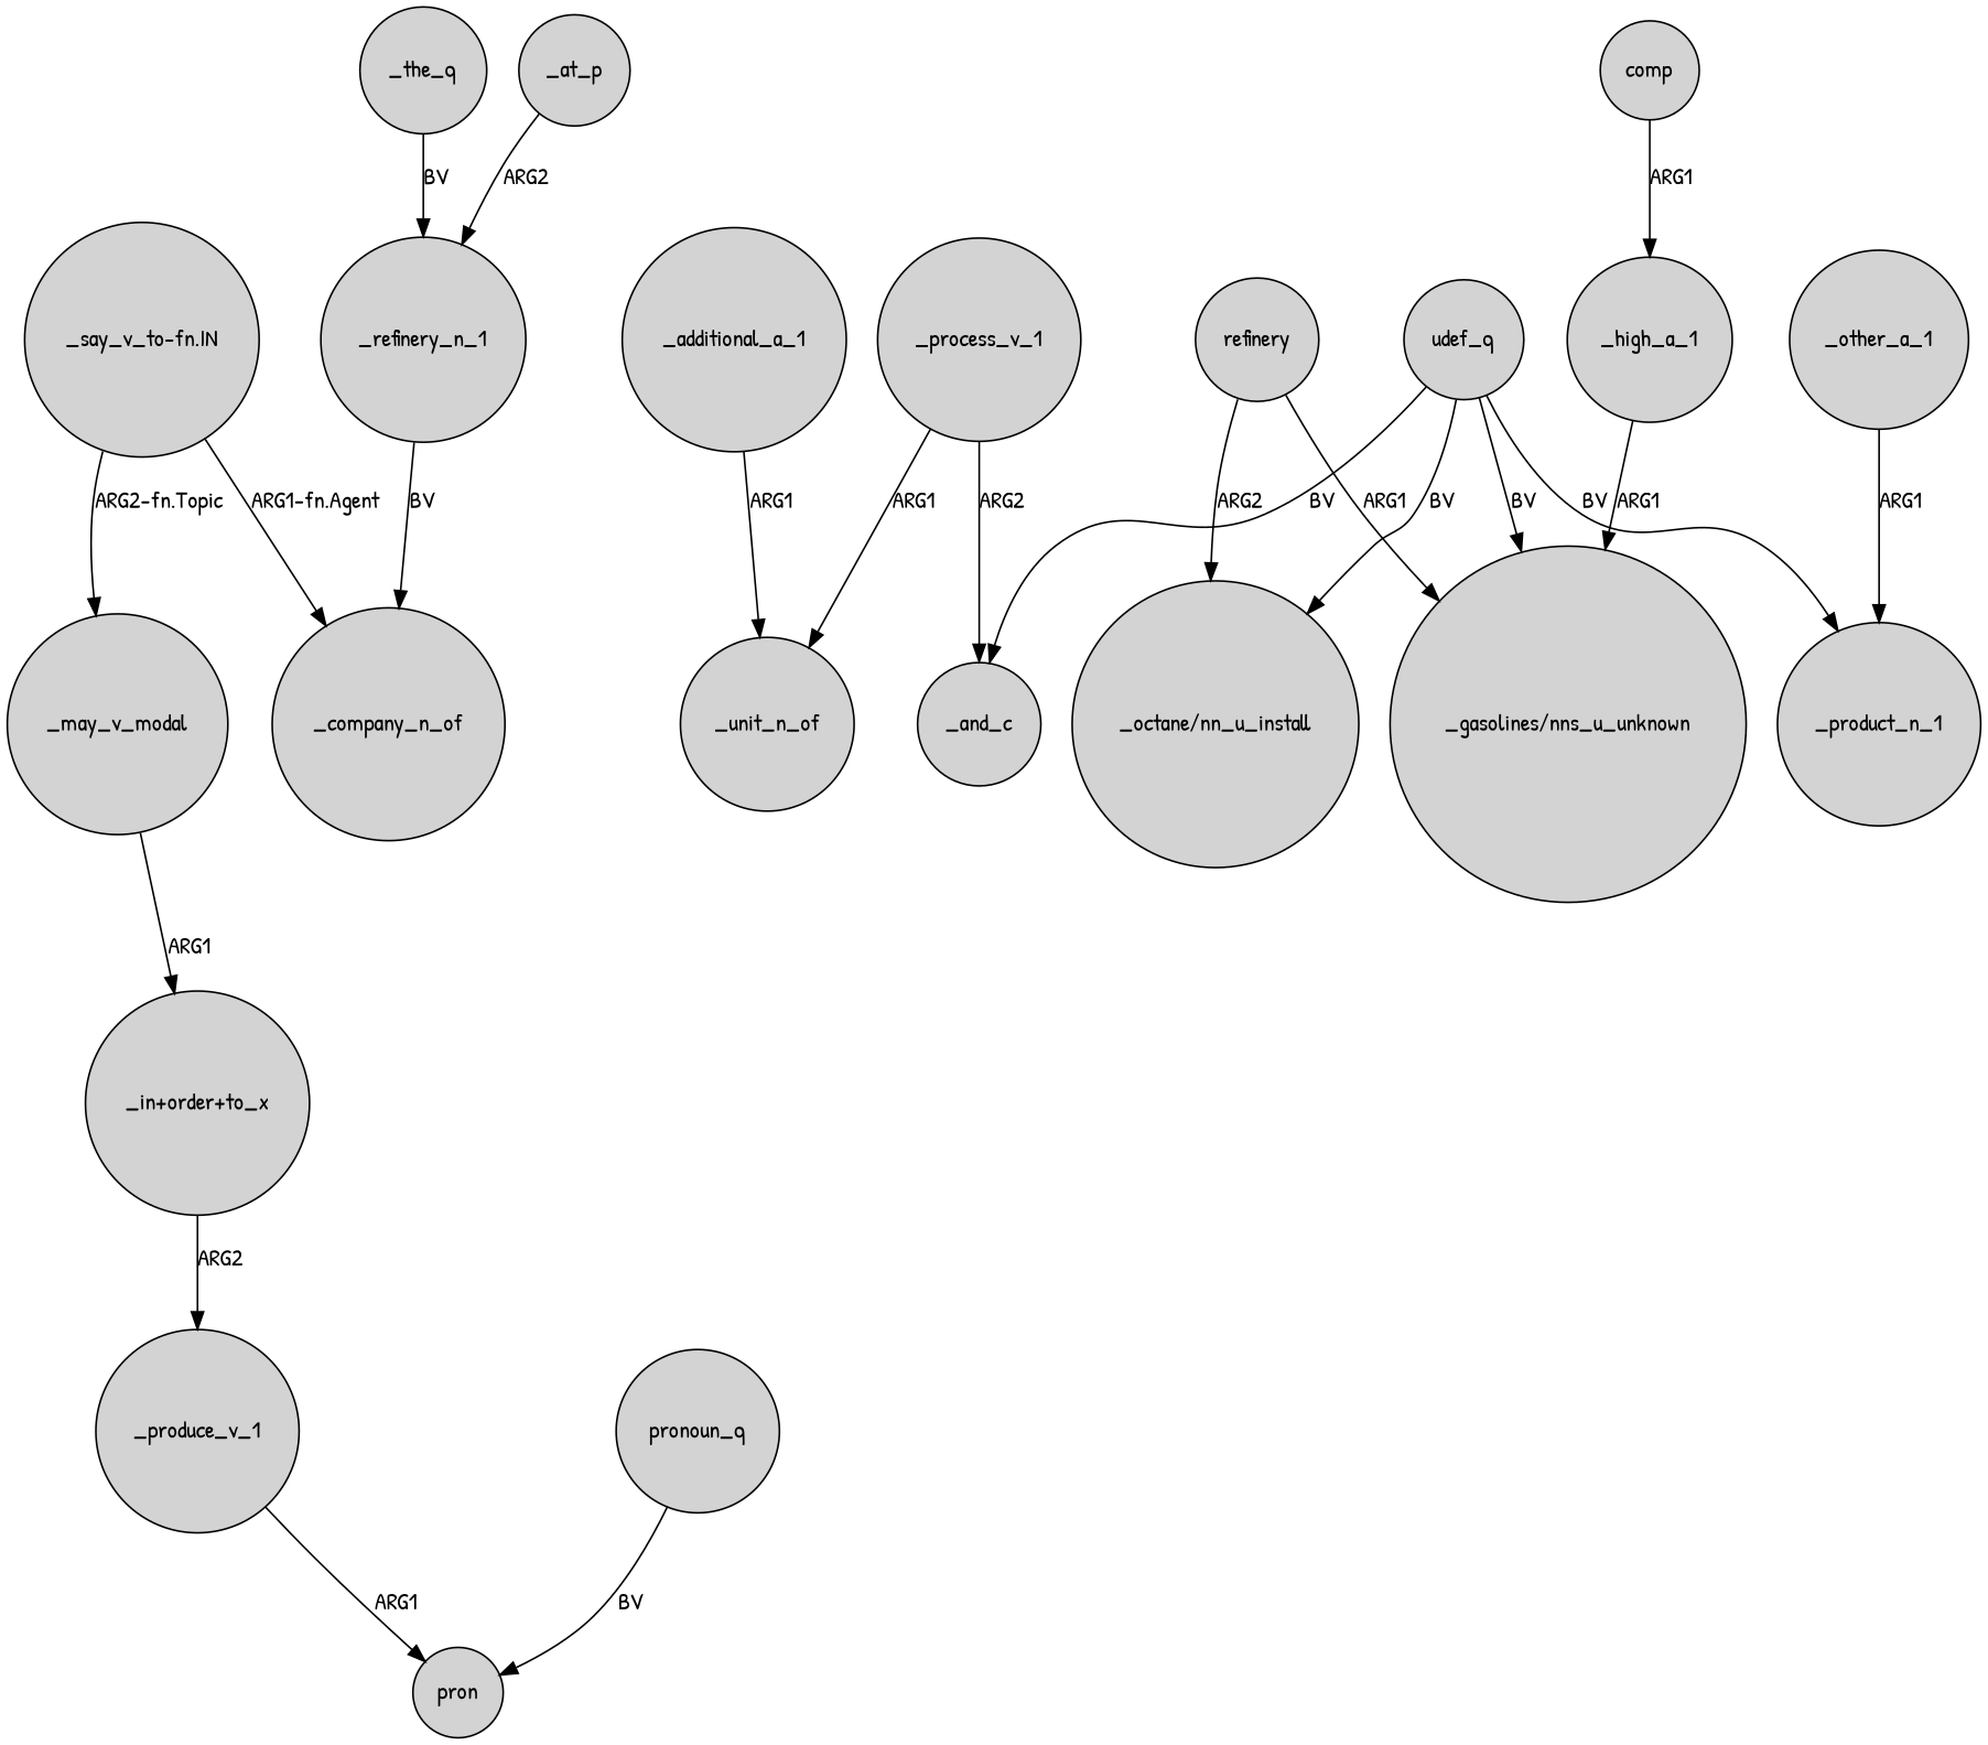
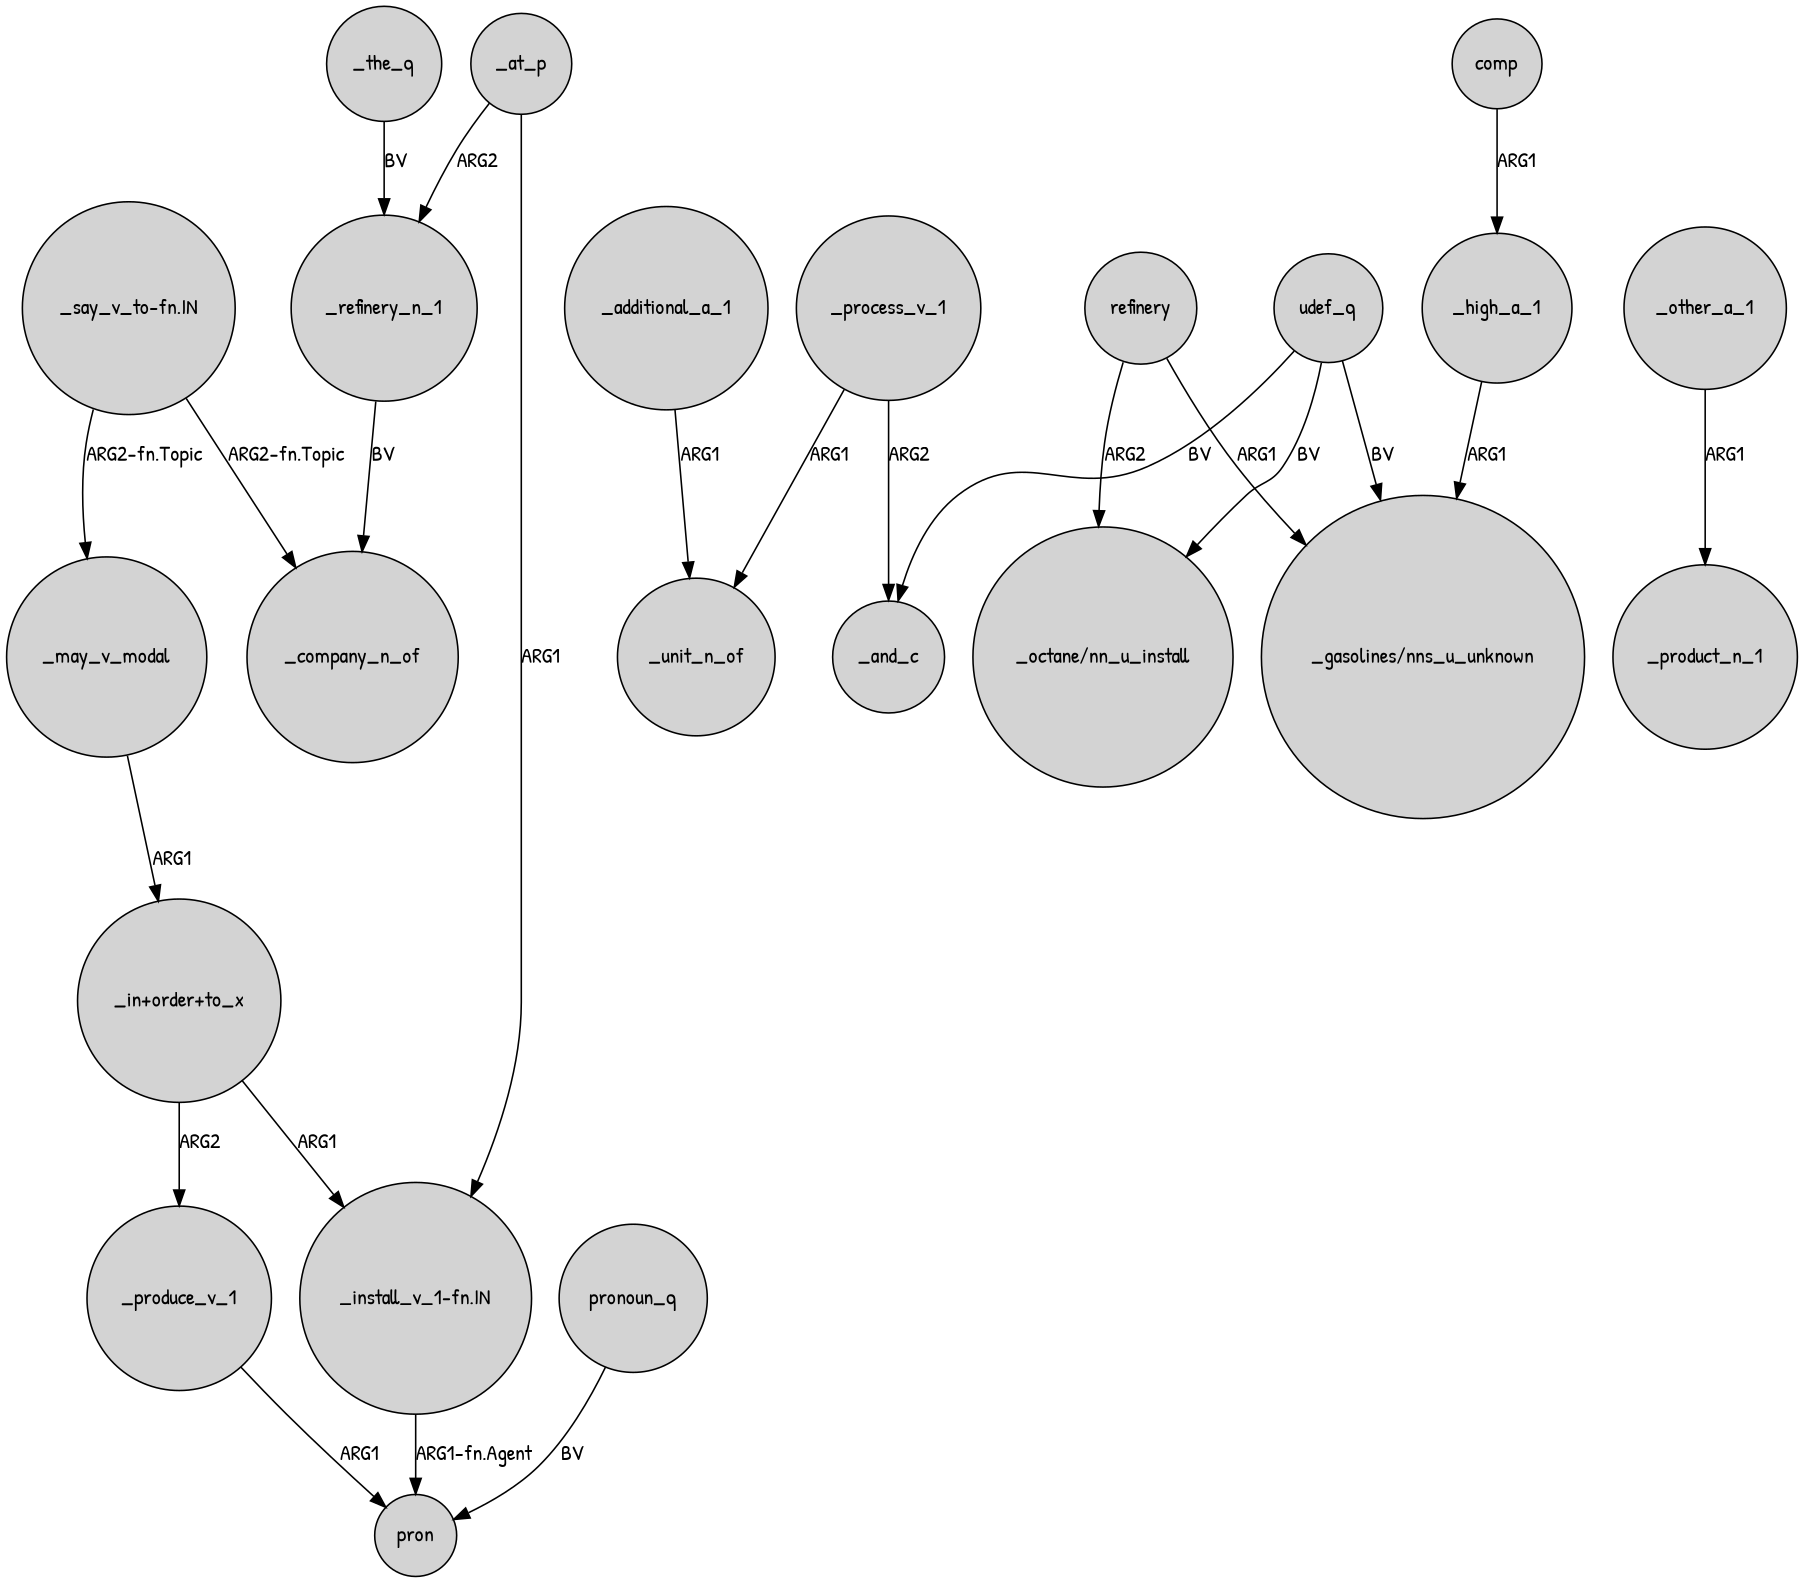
  digraph {
    fontname="Patrick Hand"
    node [fontname="Patrick Hand" shape=circle style=filled]
    edge [fontname="Patrick Hand"]
+   "_install_v_1-fn.IN"
    pron
    "_in+order+to_x"
    _produce_v_1
    udef_q
    _and_c
    n7 [label="_octane/nn_u_install"]
    "_gasolines/nns_u_unknown"
    _product_n_1
    n10 [label=refinery]
    _additional_a_1
    _unit_n_of
    _at_p
    _refinery_n_1
    _company_n_of
    _process_v_1
    _may_v_modal
    comp
    _high_a_1
    _other_a_1
    _the_q
    pronoun_q
    "_say_v_to-fn.IN"
+   "_install_v_1-fn.IN" -> pron [label="ARG1-fn.Agent"]
+   "_in+order+to_x" -> "_install_v_1-fn.IN" [label=ARG1]
    "_in+order+to_x" -> _produce_v_1 [label=ARG2]
    _produce_v_1 -> pron [label=ARG1]
    udef_q -> _and_c [label=BV]
    udef_q -> n7 [label=BV]
    udef_q -> "_gasolines/nns_u_unknown" [label=BV]
-   udef_q -> _product_n_1 [label=BV]
    n10 -> n7 [label=ARG2]
    n10 -> "_gasolines/nns_u_unknown" [label=ARG1]
    _additional_a_1 -> _unit_n_of [label=ARG1]
+   _at_p -> "_install_v_1-fn.IN" [label=ARG1]
    _at_p -> _refinery_n_1 [label=ARG2]
    _refinery_n_1 -> _company_n_of [label=BV]
    _process_v_1 -> _and_c [label=ARG2]
    _process_v_1 -> _unit_n_of [label=ARG1]
    _may_v_modal -> "_in+order+to_x" [label=ARG1]
    comp -> _high_a_1 [label=ARG1]
    _high_a_1 -> "_gasolines/nns_u_unknown" [label=ARG1]
    _other_a_1 -> _product_n_1 [label=ARG1]
    _the_q -> _refinery_n_1 [label=BV]
    pronoun_q -> pron [label=BV]
-   "_say_v_to-fn.IN" -> _company_n_of [label="ARG1-fn.Agent"]
+   "_say_v_to-fn.IN" -> _company_n_of [label="ARG2-fn.Topic"]
    "_say_v_to-fn.IN" -> _may_v_modal [label="ARG2-fn.Topic"]
  }
